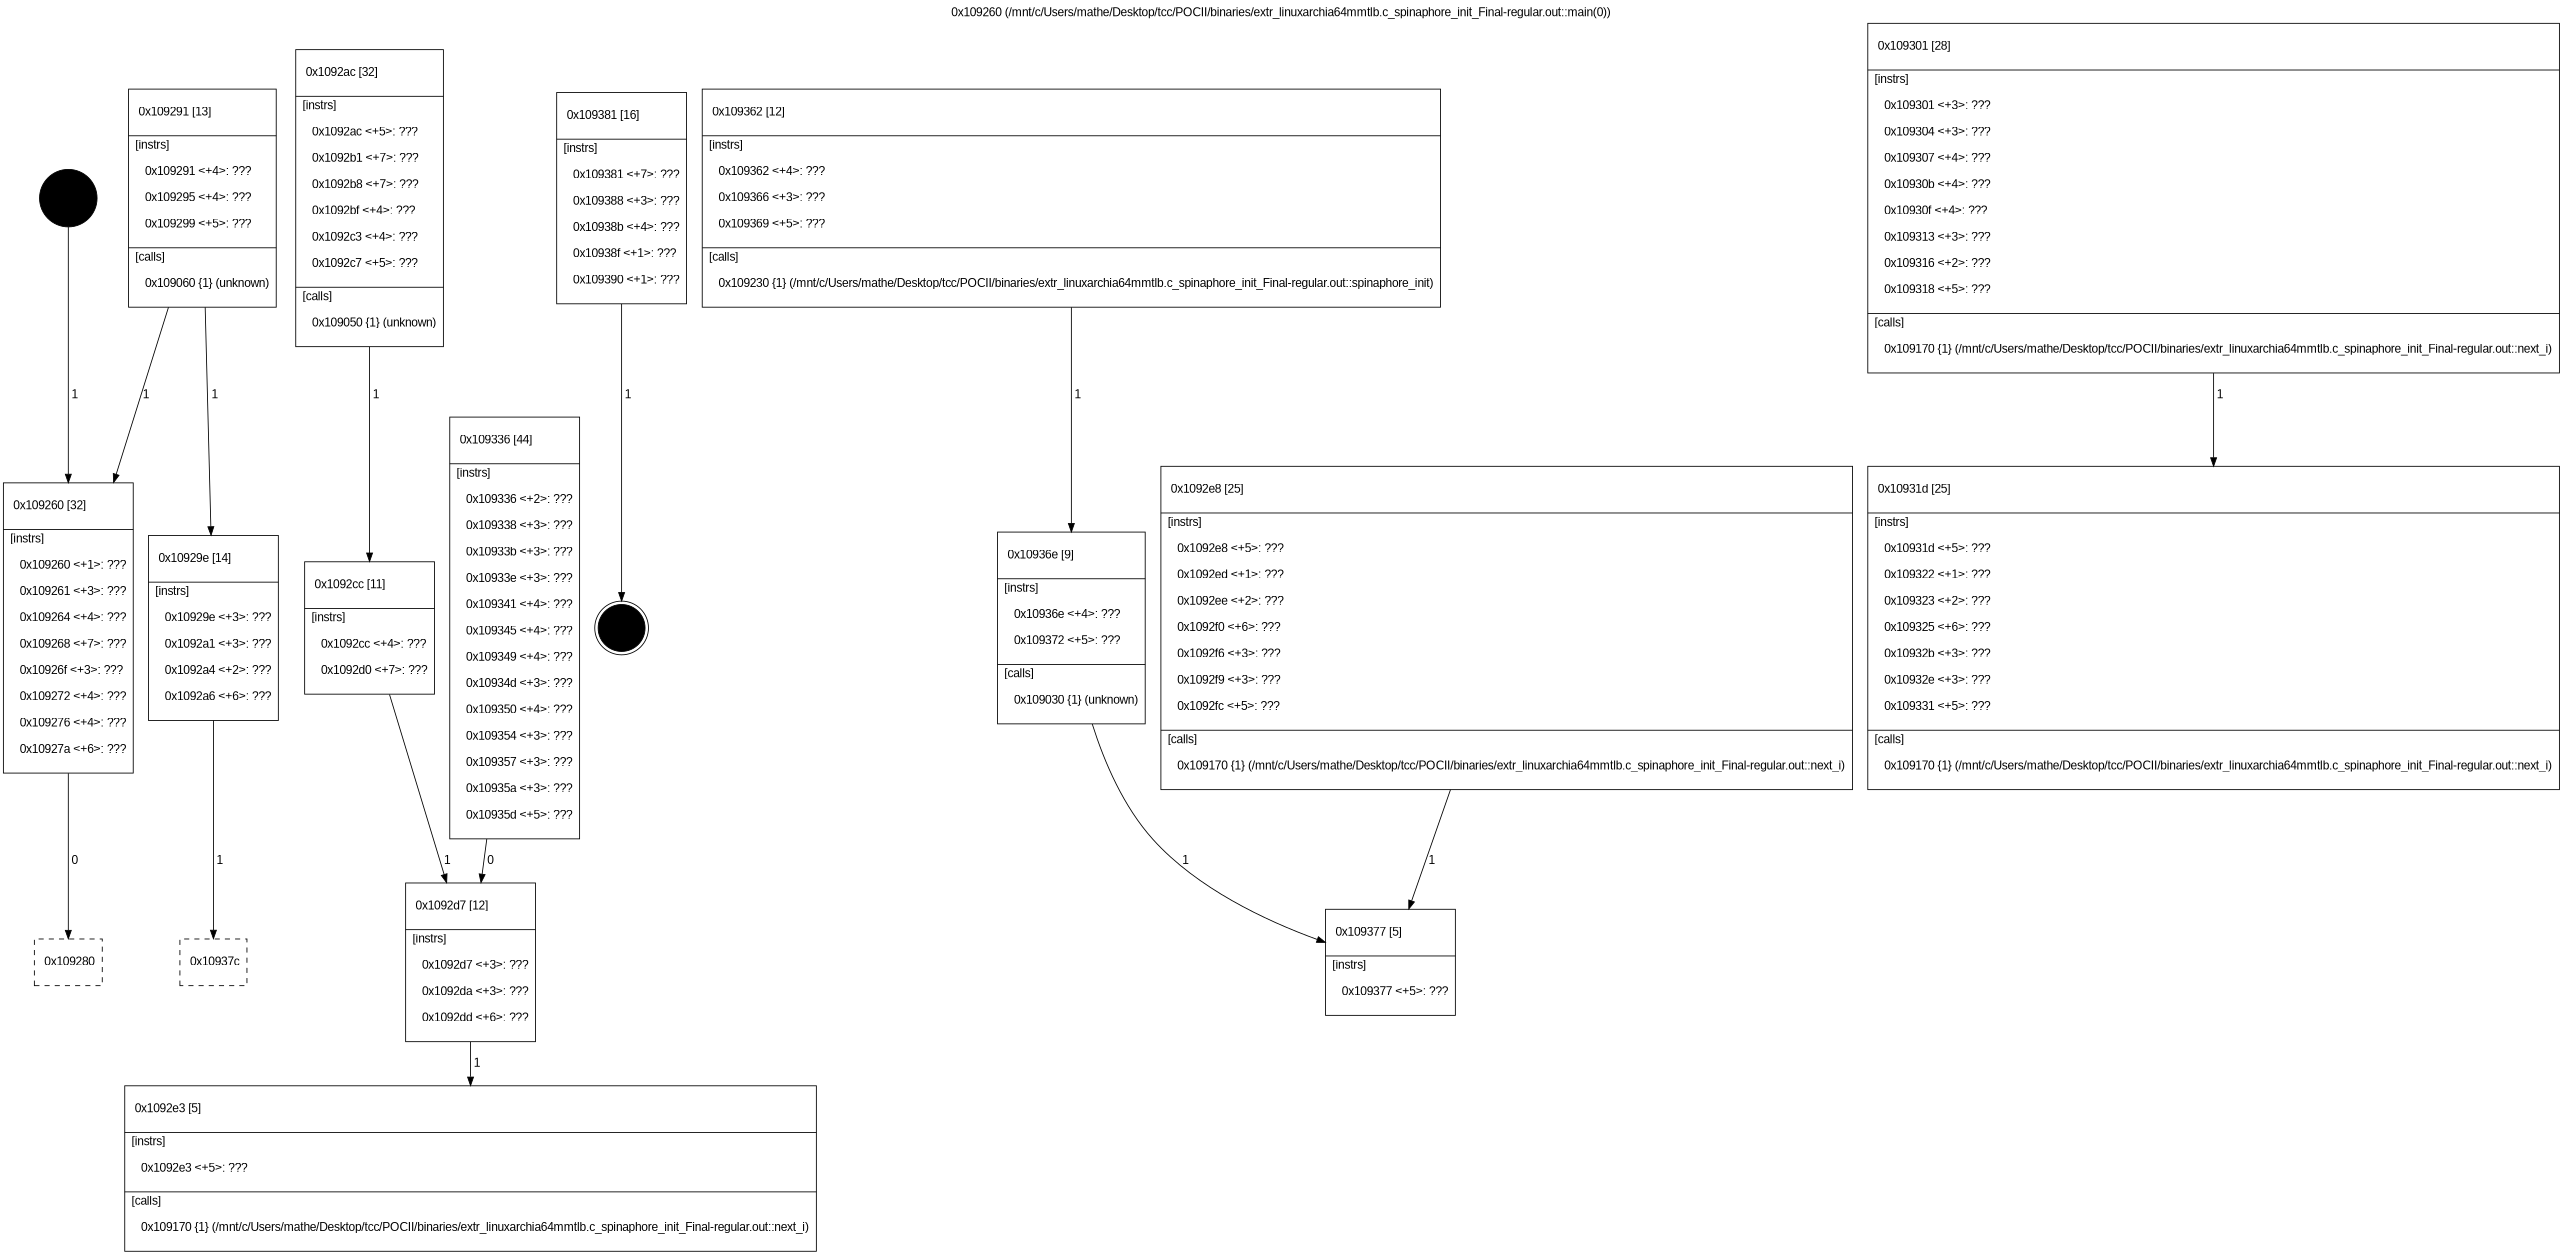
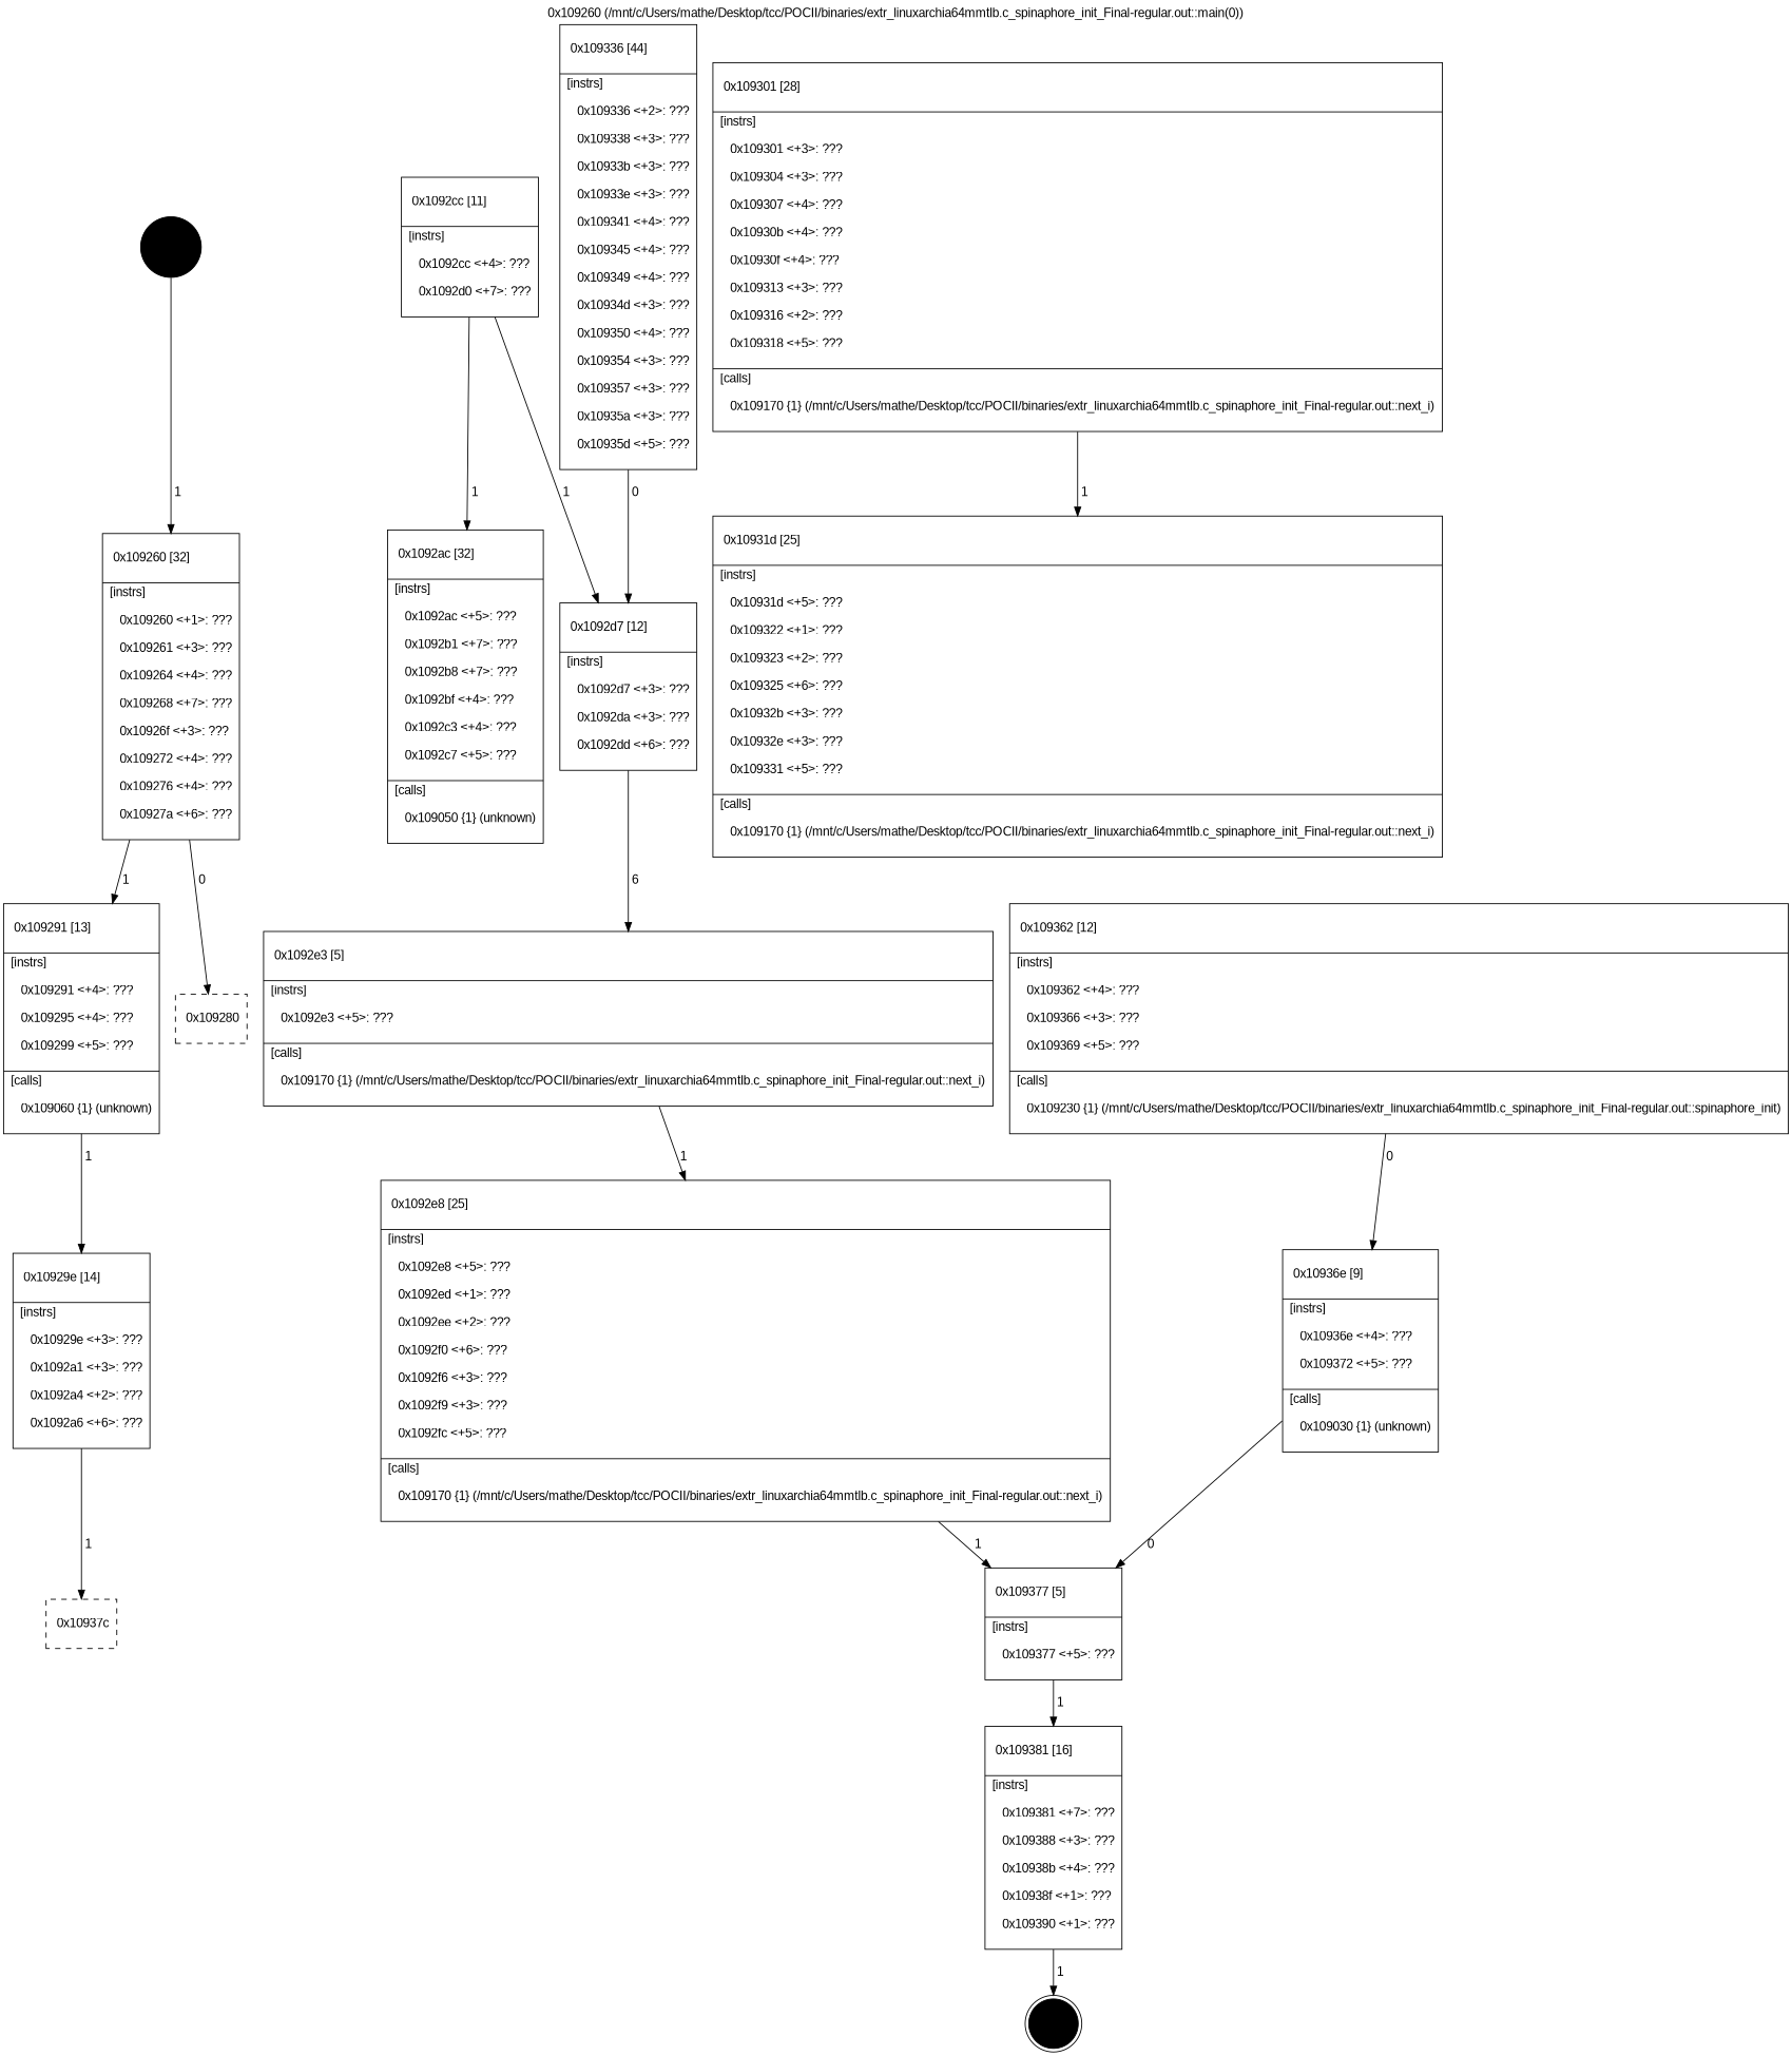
  digraph {
    fontname="Liberation Sans"
    label="0x109260 (/mnt/c/Users/mathe/Desktop/tcc/POCII/binaries/extr_linuxarchia64mmtlb.c_spinaphore_init_Final-regular.out::main(0))"
    labelloc=t
    node [fontname="Liberation Sans" shape=record]
    edge [fontname="Liberation Sans"]
    Entry [fillcolor=black height=0.3 shape=circle style=filled width=0.3]
    n2 [label="{\n     0x109260 [32]\l\n     | [instrs]\l\n     &nbsp;&nbsp;0x109260 \<+1\>: ???\l\n     &nbsp;&nbsp;0x109261 \<+3\>: ???\l\n     &nbsp;&nbsp;0x109264 \<+4\>: ???\l\n     &nbsp;&nbsp;0x109268 \<+7\>: ???\l\n     &nbsp;&nbsp;0x10926f \<+3\>: ???\l\n     &nbsp;&nbsp;0x109272 \<+4\>: ???\l\n     &nbsp;&nbsp;0x109276 \<+4\>: ???\l\n     &nbsp;&nbsp;0x10927a \<+6\>: ???\l\n  }"]
    n3 [label="{\n     0x109291 [13]\l\n     | [instrs]\l\n     &nbsp;&nbsp;0x109291 \<+4\>: ???\l\n     &nbsp;&nbsp;0x109295 \<+4\>: ???\l\n     &nbsp;&nbsp;0x109299 \<+5\>: ???\l\n     | [calls]\l\n     &nbsp;&nbsp;0x109060 \{1\} (unknown)\l\n  }"]
    n4 [label="{\n     0x109280\l\n  }" style=dashed]
    n5 [label="{\n     0x10929e [14]\l\n     | [instrs]\l\n     &nbsp;&nbsp;0x10929e \<+3\>: ???\l\n     &nbsp;&nbsp;0x1092a1 \<+3\>: ???\l\n     &nbsp;&nbsp;0x1092a4 \<+2\>: ???\l\n     &nbsp;&nbsp;0x1092a6 \<+6\>: ???\l\n  }"]
    n6 [label="{\n     0x10937c\l\n  }" style=dashed]
    n7 [label="{\n     0x1092ac [32]\l\n     | [instrs]\l\n     &nbsp;&nbsp;0x1092ac \<+5\>: ???\l\n     &nbsp;&nbsp;0x1092b1 \<+7\>: ???\l\n     &nbsp;&nbsp;0x1092b8 \<+7\>: ???\l\n     &nbsp;&nbsp;0x1092bf \<+4\>: ???\l\n     &nbsp;&nbsp;0x1092c3 \<+4\>: ???\l\n     &nbsp;&nbsp;0x1092c7 \<+5\>: ???\l\n     | [calls]\l\n     &nbsp;&nbsp;0x109050 \{1\} (unknown)\l\n  }"]
    n8 [label="{\n     0x1092cc [11]\l\n     | [instrs]\l\n     &nbsp;&nbsp;0x1092cc \<+4\>: ???\l\n     &nbsp;&nbsp;0x1092d0 \<+7\>: ???\l\n  }"]
    n9 [label="{\n     0x1092d7 [12]\l\n     | [instrs]\l\n     &nbsp;&nbsp;0x1092d7 \<+3\>: ???\l\n     &nbsp;&nbsp;0x1092da \<+3\>: ???\l\n     &nbsp;&nbsp;0x1092dd \<+6\>: ???\l\n  }"]
    Exit [fillcolor=black height=0.3 peripheries=2 shape=circle style=filled width=0.3]
    n11 [label="{\n     0x1092e3 [5]\l\n     | [instrs]\l\n     &nbsp;&nbsp;0x1092e3 \<+5\>: ???\l\n     | [calls]\l\n     &nbsp;&nbsp;0x109170 \{1\} (/mnt/c/Users/mathe/Desktop/tcc/POCII/binaries/extr_linuxarchia64mmtlb.c_spinaphore_init_Final-regular.out::next_i)\l\n  }"]
    n12 [label="{\n     0x109362 [12]\l\n     | [instrs]\l\n     &nbsp;&nbsp;0x109362 \<+4\>: ???\l\n     &nbsp;&nbsp;0x109366 \<+3\>: ???\l\n     &nbsp;&nbsp;0x109369 \<+5\>: ???\l\n     | [calls]\l\n     &nbsp;&nbsp;0x109230 \{1\} (/mnt/c/Users/mathe/Desktop/tcc/POCII/binaries/extr_linuxarchia64mmtlb.c_spinaphore_init_Final-regular.out::spinaphore_init)\l\n  }"]
    n13 [label="{\n     0x10936e [9]\l\n     | [instrs]\l\n     &nbsp;&nbsp;0x10936e \<+4\>: ???\l\n     &nbsp;&nbsp;0x109372 \<+5\>: ???\l\n     | [calls]\l\n     &nbsp;&nbsp;0x109030 \{1\} (unknown)\l\n  }"]
    n14 [label="{\n     0x1092e8 [25]\l\n     | [instrs]\l\n     &nbsp;&nbsp;0x1092e8 \<+5\>: ???\l\n     &nbsp;&nbsp;0x1092ed \<+1\>: ???\l\n     &nbsp;&nbsp;0x1092ee \<+2\>: ???\l\n     &nbsp;&nbsp;0x1092f0 \<+6\>: ???\l\n     &nbsp;&nbsp;0x1092f6 \<+3\>: ???\l\n     &nbsp;&nbsp;0x1092f9 \<+3\>: ???\l\n     &nbsp;&nbsp;0x1092fc \<+5\>: ???\l\n     | [calls]\l\n     &nbsp;&nbsp;0x109170 \{1\} (/mnt/c/Users/mathe/Desktop/tcc/POCII/binaries/extr_linuxarchia64mmtlb.c_spinaphore_init_Final-regular.out::next_i)\l\n  }"]
    n15 [label="{\n     0x109377 [5]\l\n     | [instrs]\l\n     &nbsp;&nbsp;0x109377 \<+5\>: ???\l\n  }"]
    n16 [label="{\n     0x109301 [28]\l\n     | [instrs]\l\n     &nbsp;&nbsp;0x109301 \<+3\>: ???\l\n     &nbsp;&nbsp;0x109304 \<+3\>: ???\l\n     &nbsp;&nbsp;0x109307 \<+4\>: ???\l\n     &nbsp;&nbsp;0x10930b \<+4\>: ???\l\n     &nbsp;&nbsp;0x10930f \<+4\>: ???\l\n     &nbsp;&nbsp;0x109313 \<+3\>: ???\l\n     &nbsp;&nbsp;0x109316 \<+2\>: ???\l\n     &nbsp;&nbsp;0x109318 \<+5\>: ???\l\n     | [calls]\l\n     &nbsp;&nbsp;0x109170 \{1\} (/mnt/c/Users/mathe/Desktop/tcc/POCII/binaries/extr_linuxarchia64mmtlb.c_spinaphore_init_Final-regular.out::next_i)\l\n  }"]
    n17 [label="{\n     0x10931d [25]\l\n     | [instrs]\l\n     &nbsp;&nbsp;0x10931d \<+5\>: ???\l\n     &nbsp;&nbsp;0x109322 \<+1\>: ???\l\n     &nbsp;&nbsp;0x109323 \<+2\>: ???\l\n     &nbsp;&nbsp;0x109325 \<+6\>: ???\l\n     &nbsp;&nbsp;0x10932b \<+3\>: ???\l\n     &nbsp;&nbsp;0x10932e \<+3\>: ???\l\n     &nbsp;&nbsp;0x109331 \<+5\>: ???\l\n     | [calls]\l\n     &nbsp;&nbsp;0x109170 \{1\} (/mnt/c/Users/mathe/Desktop/tcc/POCII/binaries/extr_linuxarchia64mmtlb.c_spinaphore_init_Final-regular.out::next_i)\l\n  }"]
    n18 [label="{\n     0x109336 [44]\l\n     | [instrs]\l\n     &nbsp;&nbsp;0x109336 \<+2\>: ???\l\n     &nbsp;&nbsp;0x109338 \<+3\>: ???\l\n     &nbsp;&nbsp;0x10933b \<+3\>: ???\l\n     &nbsp;&nbsp;0x10933e \<+3\>: ???\l\n     &nbsp;&nbsp;0x109341 \<+4\>: ???\l\n     &nbsp;&nbsp;0x109345 \<+4\>: ???\l\n     &nbsp;&nbsp;0x109349 \<+4\>: ???\l\n     &nbsp;&nbsp;0x10934d \<+3\>: ???\l\n     &nbsp;&nbsp;0x109350 \<+4\>: ???\l\n     &nbsp;&nbsp;0x109354 \<+3\>: ???\l\n     &nbsp;&nbsp;0x109357 \<+3\>: ???\l\n     &nbsp;&nbsp;0x10935a \<+3\>: ???\l\n     &nbsp;&nbsp;0x10935d \<+5\>: ???\l\n  }"]
    n19 [label="{\n     0x109381 [16]\l\n     | [instrs]\l\n     &nbsp;&nbsp;0x109381 \<+7\>: ???\l\n     &nbsp;&nbsp;0x109388 \<+3\>: ???\l\n     &nbsp;&nbsp;0x10938b \<+4\>: ???\l\n     &nbsp;&nbsp;0x10938f \<+1\>: ???\l\n     &nbsp;&nbsp;0x109390 \<+1\>: ???\l\n  }"]
    Entry -> n2 [label=" 1"]
-   n3 -> n2 [label=" 1"]
+   n2 -> n3 [label=" 1"]
    n2 -> n4 [label=" 0"]
    n3 -> n5 [label=" 1"]
    n5 -> n6 [label=" 1"]
-   n7 -> n8 [label=" 1"]
+   n8 -> n7 [label=" 1"]
    n8 -> n9 [label=" 1"]
-   n9 -> n11 [label=" 1"]
-   n12 -> n13 [label=" 1"]
-   n13 -> n15 [label=" 1"]
+   n9 -> n11 [label=" 6"]
+   n11 -> n14 [label=" 1"]
+   n12 -> n13 [label=" 0"]
+   n13 -> n15 [label=" 0"]
    n14 -> n15 [label=" 1"]
+   n15 -> n19 [label=" 1"]
    n16 -> n17 [label=" 1"]
    n18 -> n9 [label=" 0"]
    n19 -> Exit [label=" 1"]
  }
